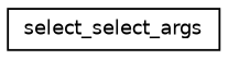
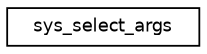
  digraph {
    rankdir=LR
-   n1 [color=black fillcolor=white fontname=Helvetica fontsize=10 height=0.2 label=select_select_args shape=record style=filled width=0.4]
+   n1 [color=black fillcolor=white fontname=Helvetica fontsize=10 height=0.2 label=sys_select_args shape=record style=filled width=0.4]
  }
